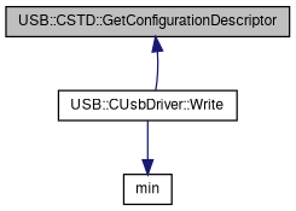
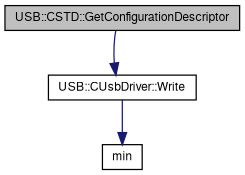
  digraph {
    rankdir=TB
    node [color=black fontname=FreeSans fontsize=10 shape=record]
    edge [color=midnightblue fontname=FreeSans fontsize=10 labelfontname=FreeSans labelfontsize=10 style=solid]
    n1 [fillcolor=grey75 fontcolor=black height=0.2 label="USB::CSTD::GetConfigurationDescriptor" style=filled width=0.4]
    n2 [height=0.2 label="USB::CUsbDriver::Write" width=0.4]
    n3 [height=0.2 label=min width=0.4]
-   n2 -> n1
+   n1 -> n2
    n2 -> n3
  }
